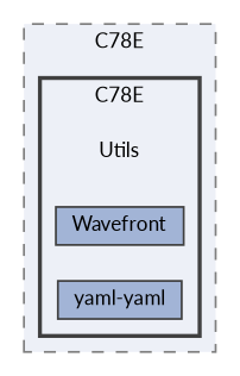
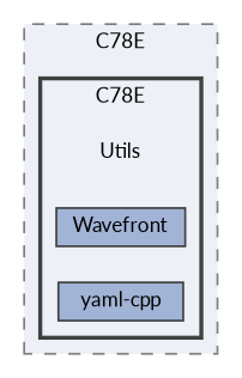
  digraph {
    compound=true
    rankdir=LR
    fontname=Lato
    node [fontname=Lato fontsize=10 shape=box color=grey25 fillcolor="#a2b4d6" style=filled]
    n1 [height=0.2 label=Utils shape=plaintext width=0.4 color="" fillcolor="" style=""]
    n2 [height=0.2 label=Wavefront width=0.4]
-   n3 [height=0.2 label="yaml-yaml" width=0.4]
+   n3 [height=0.2 label="yaml-cpp" width=0.4]
    subgraph cluster_1 {
      bgcolor="#edf0f7"
      fontsize=10
      label=C78E
      pencolor=grey50
      style="filled,dashed"
      subgraph cluster_2 {
        bgcolor="#edf0f7"
        fontsize=10
        pencolor=grey25
        style="filled,bold"
        n1
        n2
        n3
      }
    }
  }
